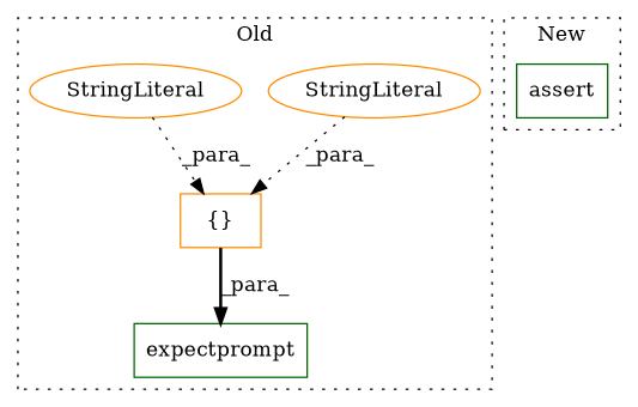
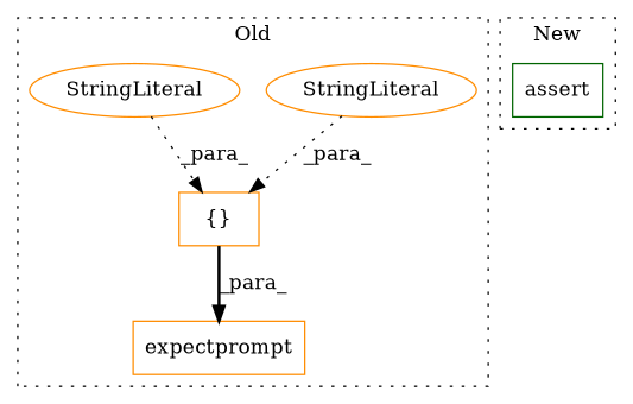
  digraph {
    node [a=45 l=57 shape=box color=darkorange]
    edge [style=dotted]
-   n1 [a=32 l="13,1" label=expectprompt s="5493,5929" color=darkgreen]
+   n1 [a=32 l="13,1" label=expectprompt s="5493,5929"]
    n2 [a=4 l="1,1" label="{}" s="5518,5928"]
    n3 [label=StringLiteral s=5639 shape=ellipse]
    n4 [label=StringLiteral s=5755 shape=ellipse]
    n5 [a=6 l=7 label=assert s=6014 color=darkgreen]
    subgraph cluster_1 {
      label=Old
      style=dotted
      n1
      n2
      n3
      n4
    }
    subgraph cluster_2 {
      label=New
      style=dotted
      n5
    }
    n2 -> n1 [label=_para_ style=bold]
    n3 -> n2 [label=_para_]
    n4 -> n2 [label=_para_]
  }
